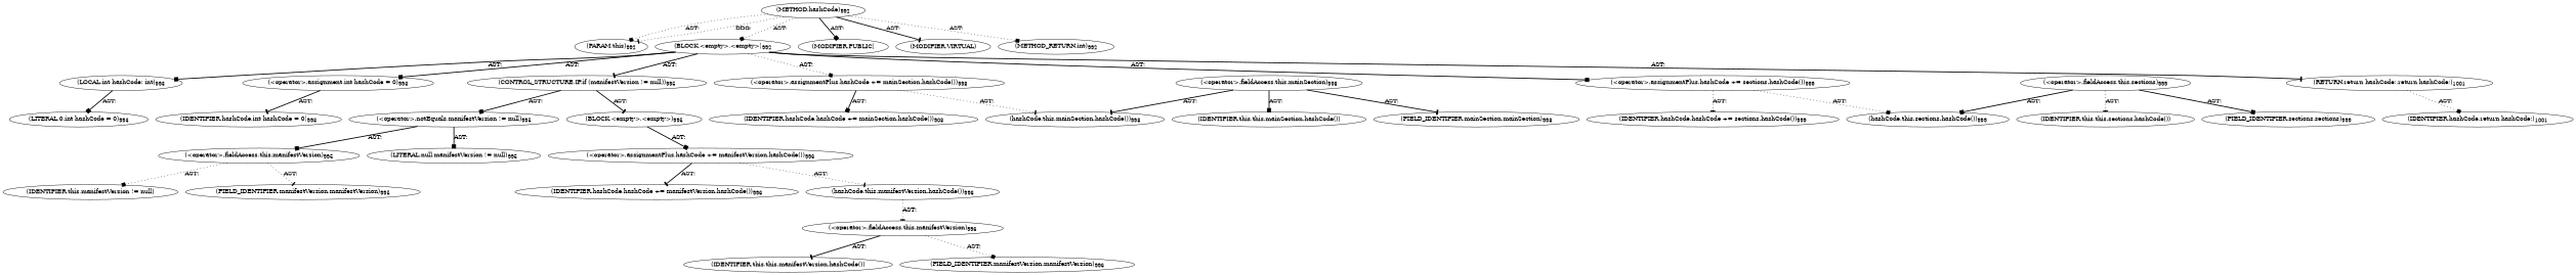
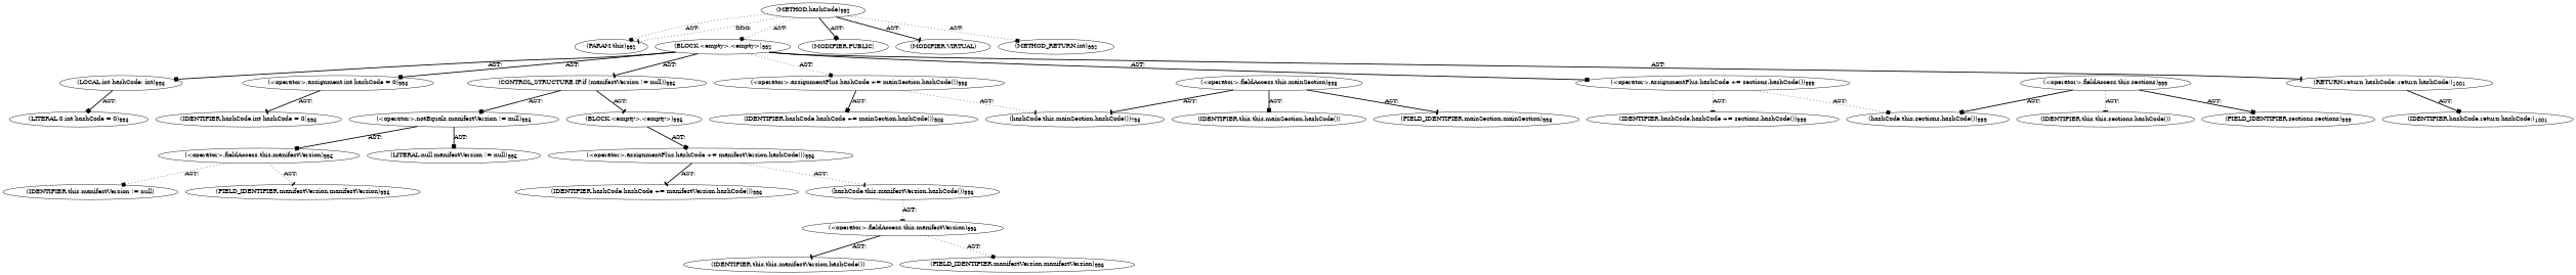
  digraph {
    edge [arrowhead=box style=bold]
    n1 [label=<(METHOD,hashCode)<SUB>992</SUB>>]
    n2 [label=<(PARAM,this)<SUB>992</SUB>>]
    n3 [label=<(BLOCK,&lt;empty&gt;,&lt;empty&gt;)<SUB>992</SUB>>]
    n4 [label=<(MODIFIER,PUBLIC)>]
    n5 [label=<(MODIFIER,VIRTUAL)>]
    n6 [label=<(METHOD_RETURN,int)<SUB>992</SUB>>]
    n7 [label=<(LOCAL,int hashCode: int)<SUB>993</SUB>>]
    n8 [label=<(&lt;operator&gt;.assignment,int hashCode = 0)<SUB>993</SUB>>]
    n9 [label=<(CONTROL_STRUCTURE,IF,if (manifestVersion != null))<SUB>995</SUB>>]
    n10 [label=<(&lt;operator&gt;.assignmentPlus,hashCode += mainSection.hashCode())<SUB>998</SUB>>]
    n11 [label=<(&lt;operator&gt;.assignmentPlus,hashCode += sections.hashCode())<SUB>999</SUB>>]
    n12 [label=<(RETURN,return hashCode;,return hashCode;)<SUB>1001</SUB>>]
    n13 [label=<(LITERAL,0,int hashCode = 0)<SUB>993</SUB>>]
    n14 [label=<(IDENTIFIER,hashCode,int hashCode = 0)<SUB>993</SUB>>]
    n15 [label=<(&lt;operator&gt;.notEquals,manifestVersion != null)<SUB>995</SUB>>]
    n16 [label=<(BLOCK,&lt;empty&gt;,&lt;empty&gt;)<SUB>995</SUB>>]
    n17 [label=<(IDENTIFIER,hashCode,hashCode += mainSection.hashCode())<SUB>908</SUB>>]
-   n18 [label=<(hashCode,this.mainSection.hashCode())<SUB>998</SUB>>]
+   n18 [label=<(hashCode,this.mainSection.hashCode())<SUB>798</SUB>>]
    n19 [label=<(IDENTIFIER,hashCode,hashCode += sections.hashCode())<SUB>999</SUB>>]
    n20 [label=<(hashCode,this.sections.hashCode())<SUB>999</SUB>>]
    n21 [label=<(IDENTIFIER,hashCode,return hashCode;)<SUB>1001</SUB>>]
    n22 [label=<(&lt;operator&gt;.fieldAccess,this.manifestVersion)<SUB>995</SUB>>]
    n23 [label=<(LITERAL,null,manifestVersion != null)<SUB>995</SUB>>]
    n24 [label=<(&lt;operator&gt;.assignmentPlus,hashCode += manifestVersion.hashCode())<SUB>996</SUB>>]
    n25 [label=<(IDENTIFIER,this,manifestVersion != null)>]
    n26 [label=<(FIELD_IDENTIFIER,manifestVersion,manifestVersion)<SUB>995</SUB>>]
    n27 [label=<(IDENTIFIER,hashCode,hashCode += manifestVersion.hashCode())<SUB>996</SUB>>]
    n28 [label=<(hashCode,this.manifestVersion.hashCode())<SUB>996</SUB>>]
    n29 [label=<(&lt;operator&gt;.fieldAccess,this.manifestVersion)<SUB>996</SUB>>]
    n30 [label=<(IDENTIFIER,this,this.manifestVersion.hashCode())>]
    n31 [label=<(FIELD_IDENTIFIER,manifestVersion,manifestVersion)<SUB>996</SUB>>]
    n32 [label=<(&lt;operator&gt;.fieldAccess,this.mainSection)<SUB>998</SUB>>]
    n33 [label=<(IDENTIFIER,this,this.mainSection.hashCode())>]
    n34 [label=<(FIELD_IDENTIFIER,mainSection,mainSection)<SUB>998</SUB>>]
    n35 [label=<(&lt;operator&gt;.fieldAccess,this.sections)<SUB>999</SUB>>]
    n36 [label=<(IDENTIFIER,this,this.sections.hashCode())>]
    n37 [label=<(FIELD_IDENTIFIER,sections,sections)<SUB>999</SUB>>]
    n1 -> n2 [label="AST: " style=dotted]
    n1 -> n2 [arrowhead=tee label="DDG: " style=dotted]
    n1 -> n3 [label="AST: " style=dotted]
    n1 -> n4 [label="AST: "]
    n1 -> n5 [arrowhead=tee label="AST: "]
    n1 -> n6 [label="AST: " style=dotted]
    n3 -> n7 [label="AST: "]
    n3 -> n8 [label="AST: "]
    n3 -> n9 [arrowhead=tee label="AST: "]
    n3 -> n10 [label="AST: " style=dotted]
    n3 -> n11 [label="AST: "]
    n3 -> n12 [arrowhead=tee label="AST: "]
    n7 -> n13 [label="AST: "]
    n8 -> n14 [arrowhead=tee label="AST: "]
    n9 -> n15 [label="AST: "]
    n9 -> n16 [arrowhead=tee label="AST: "]
    n10 -> n17 [label="AST: "]
    n10 -> n18 [arrowhead=tee label="AST: " style=dotted]
    n11 -> n19 [arrowhead=tee label="AST: " style=dotted]
    n11 -> n20 [label="AST: " style=dotted]
-   n12 -> n21 [label="AST: " style=dotted]
+   n12 -> n21 [label="AST: "]
    n15 -> n22 [label="AST: "]
    n15 -> n23 [label="AST: "]
    n16 -> n24 [label="AST: "]
    n22 -> n25 [label="AST: " style=dotted]
    n22 -> n26 [arrowhead=tee label="AST: " style=dotted]
    n24 -> n27 [arrowhead=tee label="AST: "]
    n24 -> n28 [arrowhead=tee label="AST: " style=dotted]
    n28 -> n29 [arrowhead=tee label="AST: " style=dotted]
    n29 -> n30 [arrowhead=tee label="AST: "]
    n29 -> n31 [label="AST: " style=dotted]
    n32 -> n18 [arrowhead=tee label="AST: "]
    n32 -> n33 [label="AST: "]
    n32 -> n34 [arrowhead=tee label="AST: "]
    n35 -> n20 [label="AST: "]
    n35 -> n36 [arrowhead=tee label="AST: " style=dotted]
    n35 -> n37 [label="AST: "]
  }
